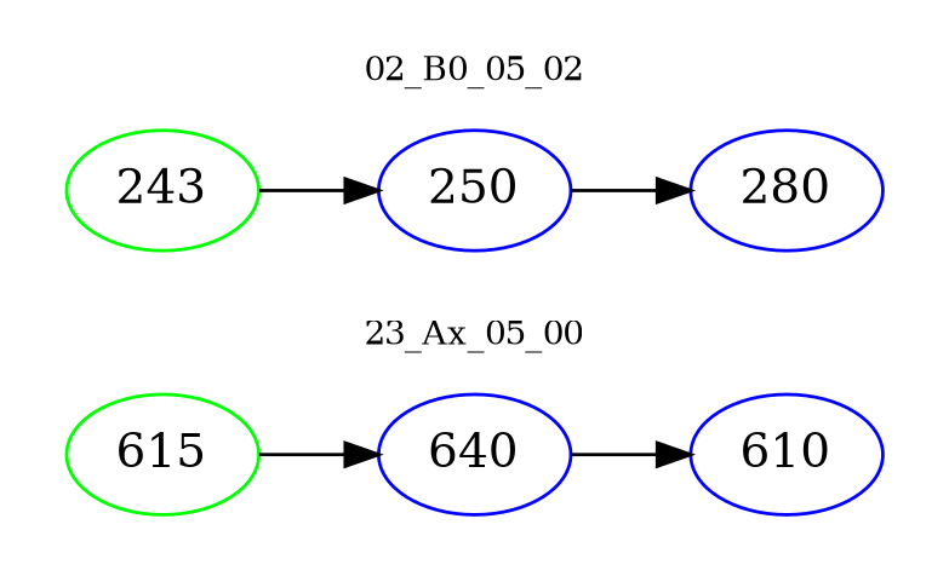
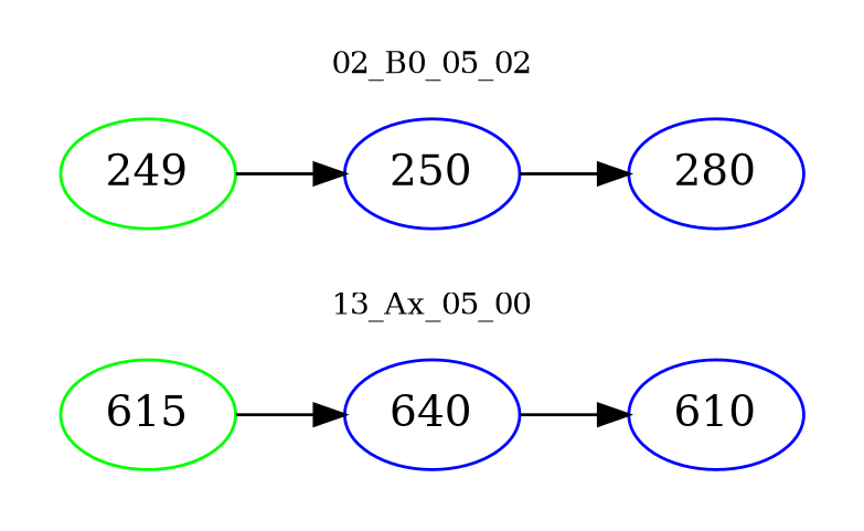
  digraph {
    rankdir=LR
    node [color=blue]
    edge [color=black]
    n1 [color=green label=615]
    n2 [label=640]
    n3 [label=610]
-   n4 [color=green label=243]
+   n4 [color=green label=249]
    n5 [label=250]
    n6 [label=280]
    subgraph cluster_1 {
      color=white
      fontsize=10
-     label="23_Ax_05_00"
+     label="13_Ax_05_00"
      n1
      n2
      n3
    }
    subgraph cluster_2 {
      color=white
      fontsize=10
      label="02_B0_05_02"
      n4
      n5
      n6
    }
    n1 -> n2
    n2 -> n3
    n4 -> n5
    n5 -> n6
  }
